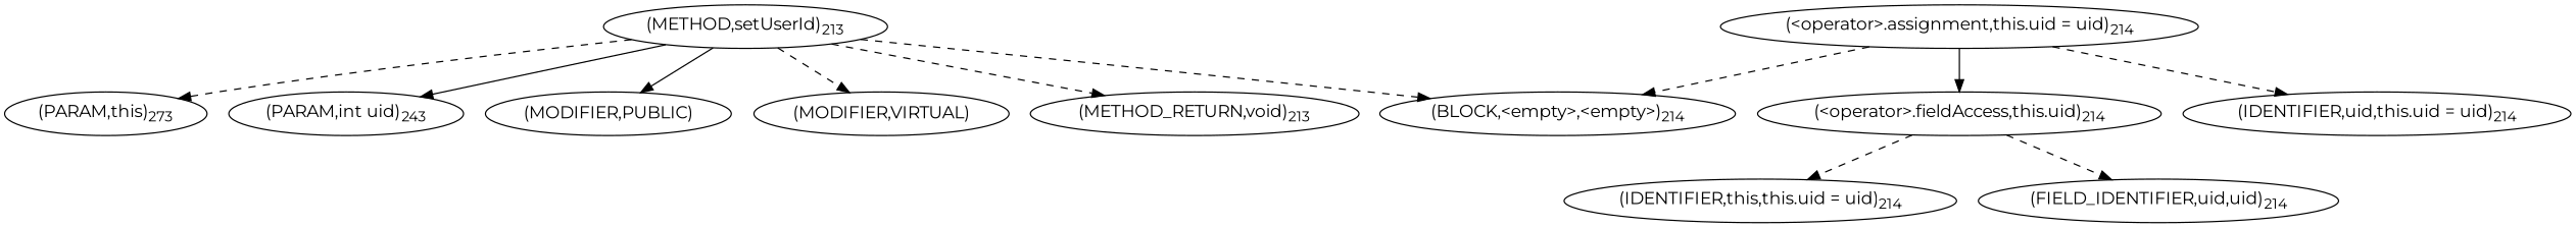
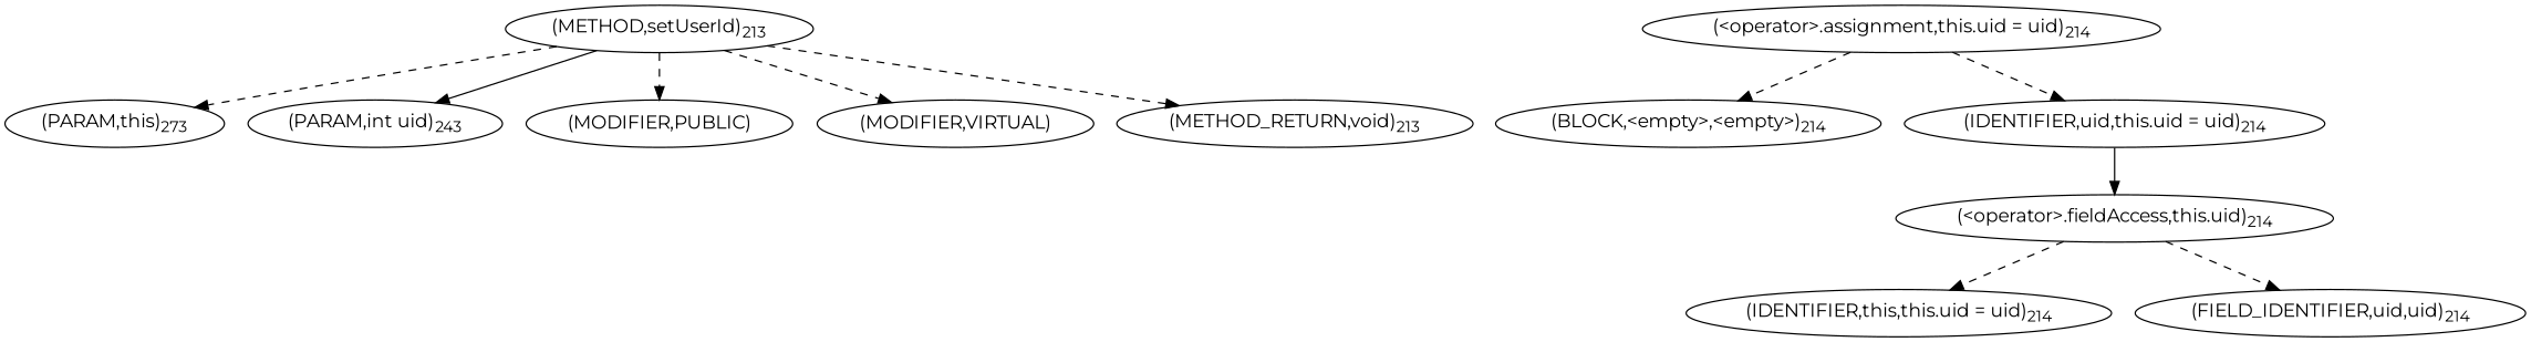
  digraph {
    fontname=Montserrat
    node [fontname=Montserrat]
    edge [fontname=Montserrat style=dashed]
    n1 [label=<(METHOD,setUserId)<SUB>213</SUB>>]
    n2 [label=<(PARAM,this)<SUB>273</SUB>>]
    n3 [label=<(PARAM,int uid)<SUB>243</SUB>>]
    n4 [label=<(BLOCK,&lt;empty&gt;,&lt;empty&gt;)<SUB>214</SUB>>]
    n5 [label=<(MODIFIER,PUBLIC)>]
    n6 [label=<(MODIFIER,VIRTUAL)>]
    n7 [label=<(METHOD_RETURN,void)<SUB>213</SUB>>]
    n8 [label=<(&lt;operator&gt;.assignment,this.uid = uid)<SUB>214</SUB>>]
    n9 [label=<(&lt;operator&gt;.fieldAccess,this.uid)<SUB>214</SUB>>]
    n10 [label=<(IDENTIFIER,uid,this.uid = uid)<SUB>214</SUB>>]
    n11 [label=<(IDENTIFIER,this,this.uid = uid)<SUB>214</SUB>>]
    n12 [label=<(FIELD_IDENTIFIER,uid,uid)<SUB>214</SUB>>]
    n1 -> n2
    n1 -> n3 [style=solid]
-   n1 -> n4
-   n1 -> n5 [style=solid]
+   n1 -> n5
    n1 -> n6
    n1 -> n7
    n8 -> n4
-   n8 -> n9 [style=solid]
+   n10 -> n9 [style=solid]
    n8 -> n10
    n9 -> n11
    n9 -> n12
  }
